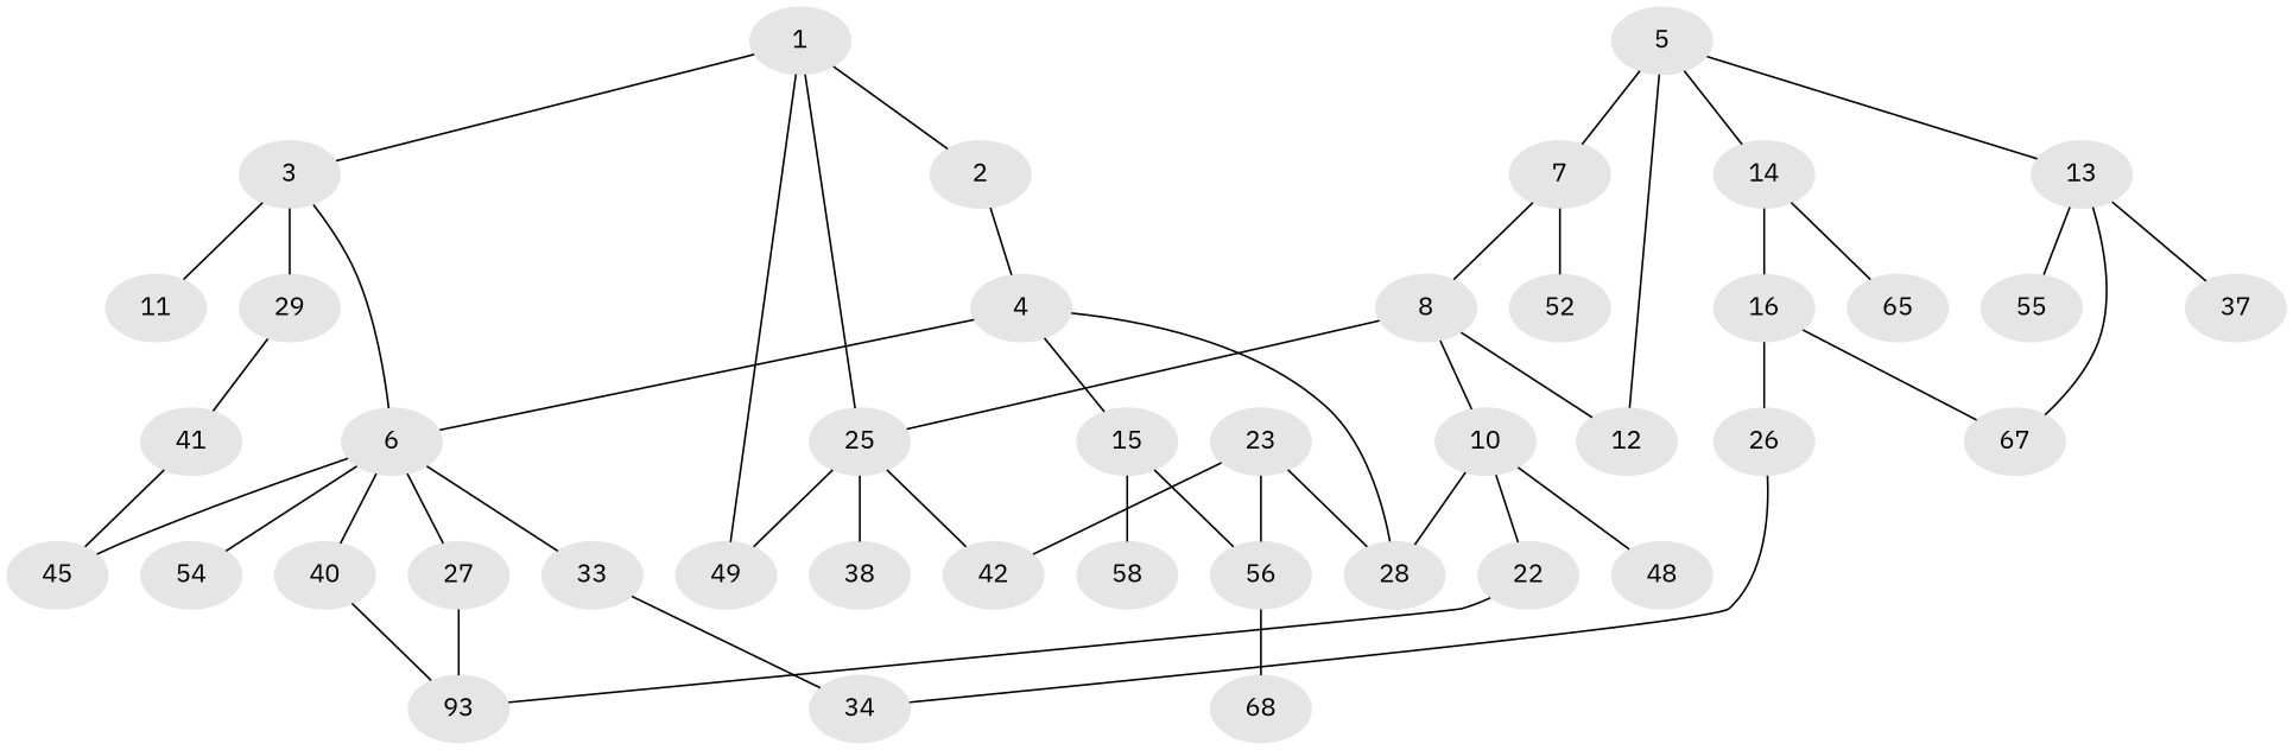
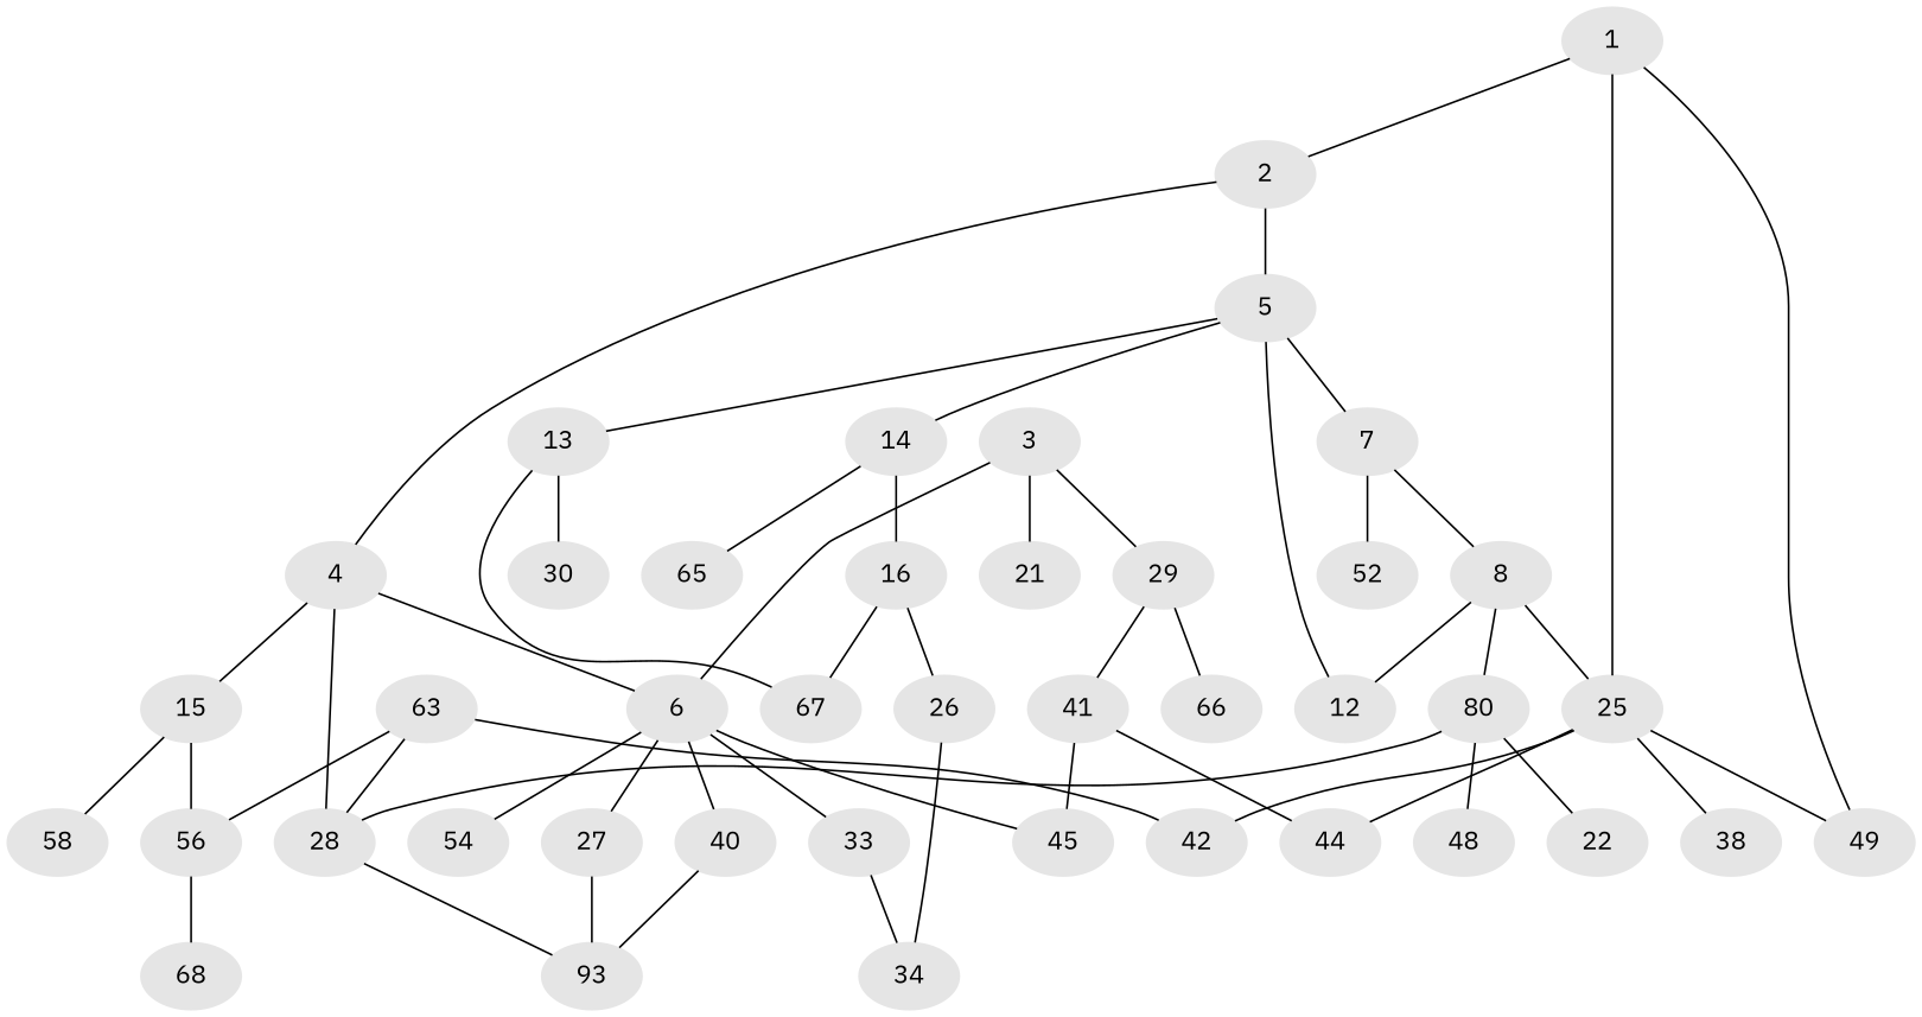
  graph {
    fontname="IBM Plex Sans"
    node [color=gray90 fontname="IBM Plex Sans" style=filled]
    edge [fontname="IBM Plex Sans"]
    1 [super="+32"]
    2 [super="+36"]
    3 [super="+70"]
    25 [super="+43"]
    49 [super="+50"]
    4
    5 [super="+9"]
    6 [super="+20"]
-   21 [super="+30" label=11]
+   21 [super="+30"]
    29 [super="+47"]
    42 [super="+62"]
    38
+   44 [super="+51"]
    15 [super="+35"]
    28 [super="+69"]
    7 [super="+39"]
    12 [super="+24"]
    13 [super="+19"]
    14 [super="+18"]
    27
    33
    40
    45 [super="+57"]
    54 [super="+60"]
    41
+   66
    56 [super="+59"]
    58 [super="+64"]
    n29 [label=93 super="+71"]
    8 [super="+17"]
    52
-   37
-   55 [super="+61"]
+   37 [label=30]
    67
    16
    65
    34 [super="+63"]
-   10 [super="+11"]
+   10 [super="+11" label=80]
    22 [super="+31"]
    48
-   23 [super="+46"]
+   23 [super="+46" label=63]
    26
    68
    1 -- 2
-   1 -- 3
    1 -- 25
    1 -- 49
    2 -- 4
+   2 -- 5
    3 -- 6
    3 -- 21 [weight=2]
    3 -- 29
    25 -- 49
    25 -- 42
    25 -- 38
+   25 -- 44
    4 -- 6
    4 -- 15
    4 -- 28
    5 -- 7 [weight=2]
    5 -- 12
    5 -- 13
    5 -- 14
    6 -- 27
    6 -- 33
    6 -- 40
    6 -- 45
    6 -- 54
    29 -- 41
+   29 -- 66
    15 -- 56
    15 -- 58
-   22 -- n29
+   28 -- n29
    7 -- 8
    7 -- 52
    13 -- 37
-   13 -- 55
    13 -- 67
    14 -- 16
    14 -- 65
    27 -- n29
    33 -- 34
    40 -- n29
+   41 -- 44
    41 -- 45
    56 -- 68
    8 -- 25
    8 -- 12
    8 -- 10
    16 -- 67
    16 -- 26
    10 -- 28
    10 -- 22
    10 -- 48
    23 -- 42
    23 -- 28
    23 -- 56
    26 -- 34
  }
